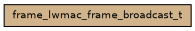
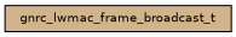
  digraph {
    rankdir=LR
-   n1 [color=black fillcolor=tan fontname=Helvetica fontsize=10 height=0.2 label=frame_lwmac_frame_broadcast_t shape=record style=filled width=0.4]
+   n1 [color=black fillcolor=tan fontname=Helvetica fontsize=10 height=0.2 label=gnrc_lwmac_frame_broadcast_t shape=record style=filled width=0.4]
  }
